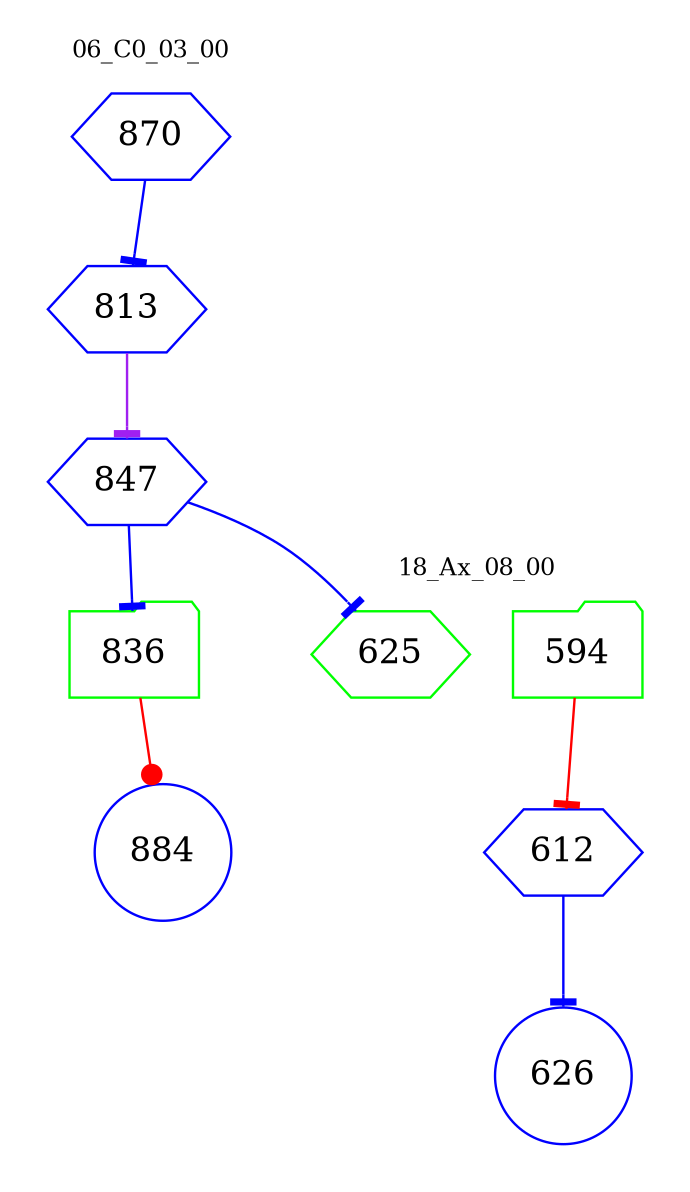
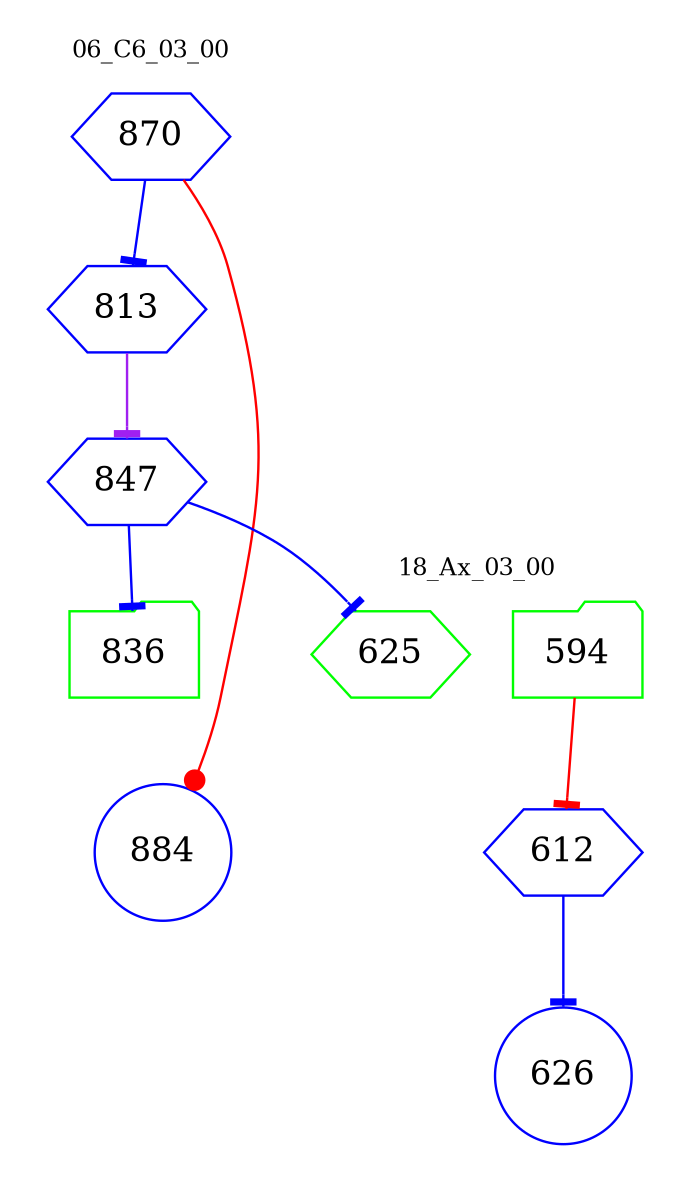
  digraph {
    node [color=blue shape=hexagon]
    edge [arrowhead=tee color=blue]
    n1 [color=green label=594 shape=folder]
    n2 [label=612]
    n3 [label=626 shape=circle]
    n4 [color=green label=625]
    n5 [label=870]
    n6 [label=813]
    n7 [label=884 shape=circle]
    n8 [label=847]
    n9 [color=green label=836 shape=folder]
    subgraph cluster_1 {
      color=white
      fontsize=10
-     label="18_Ax_08_00"
+     label="18_Ax_03_00"
      n1
      n2
      n3
      n4
    }
    subgraph cluster_2 {
      color=white
      fontsize=10
-     label="06_C0_03_00"
+     label="06_C6_03_00"
      n5
      n6
      n7
      n8
      n9
    }
    n1 -> n2 [color=red]
    n2 -> n3
    n5 -> n6
-   n9 -> n7 [arrowhead=dot color=red]
+   n5 -> n7 [arrowhead=dot color=red]
    n6 -> n8 [color=purple]
    n8 -> n4
    n8 -> n9
  }
